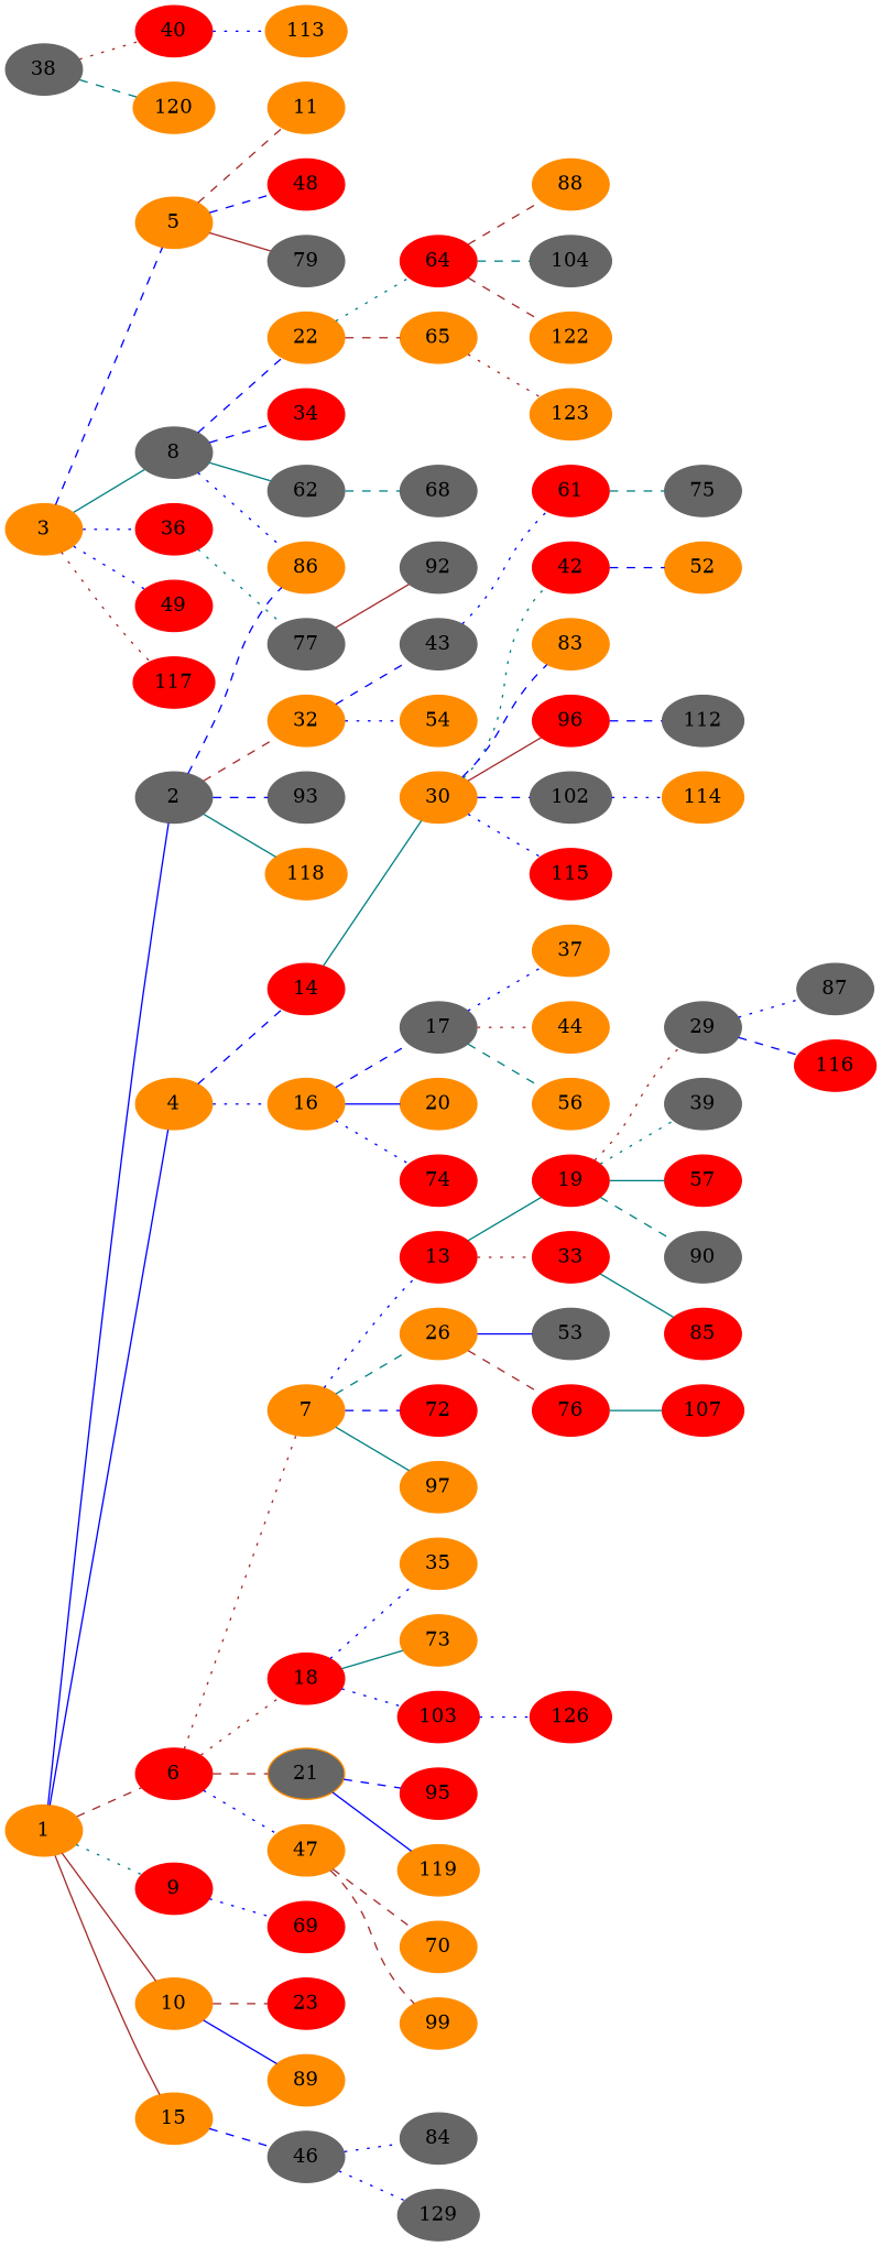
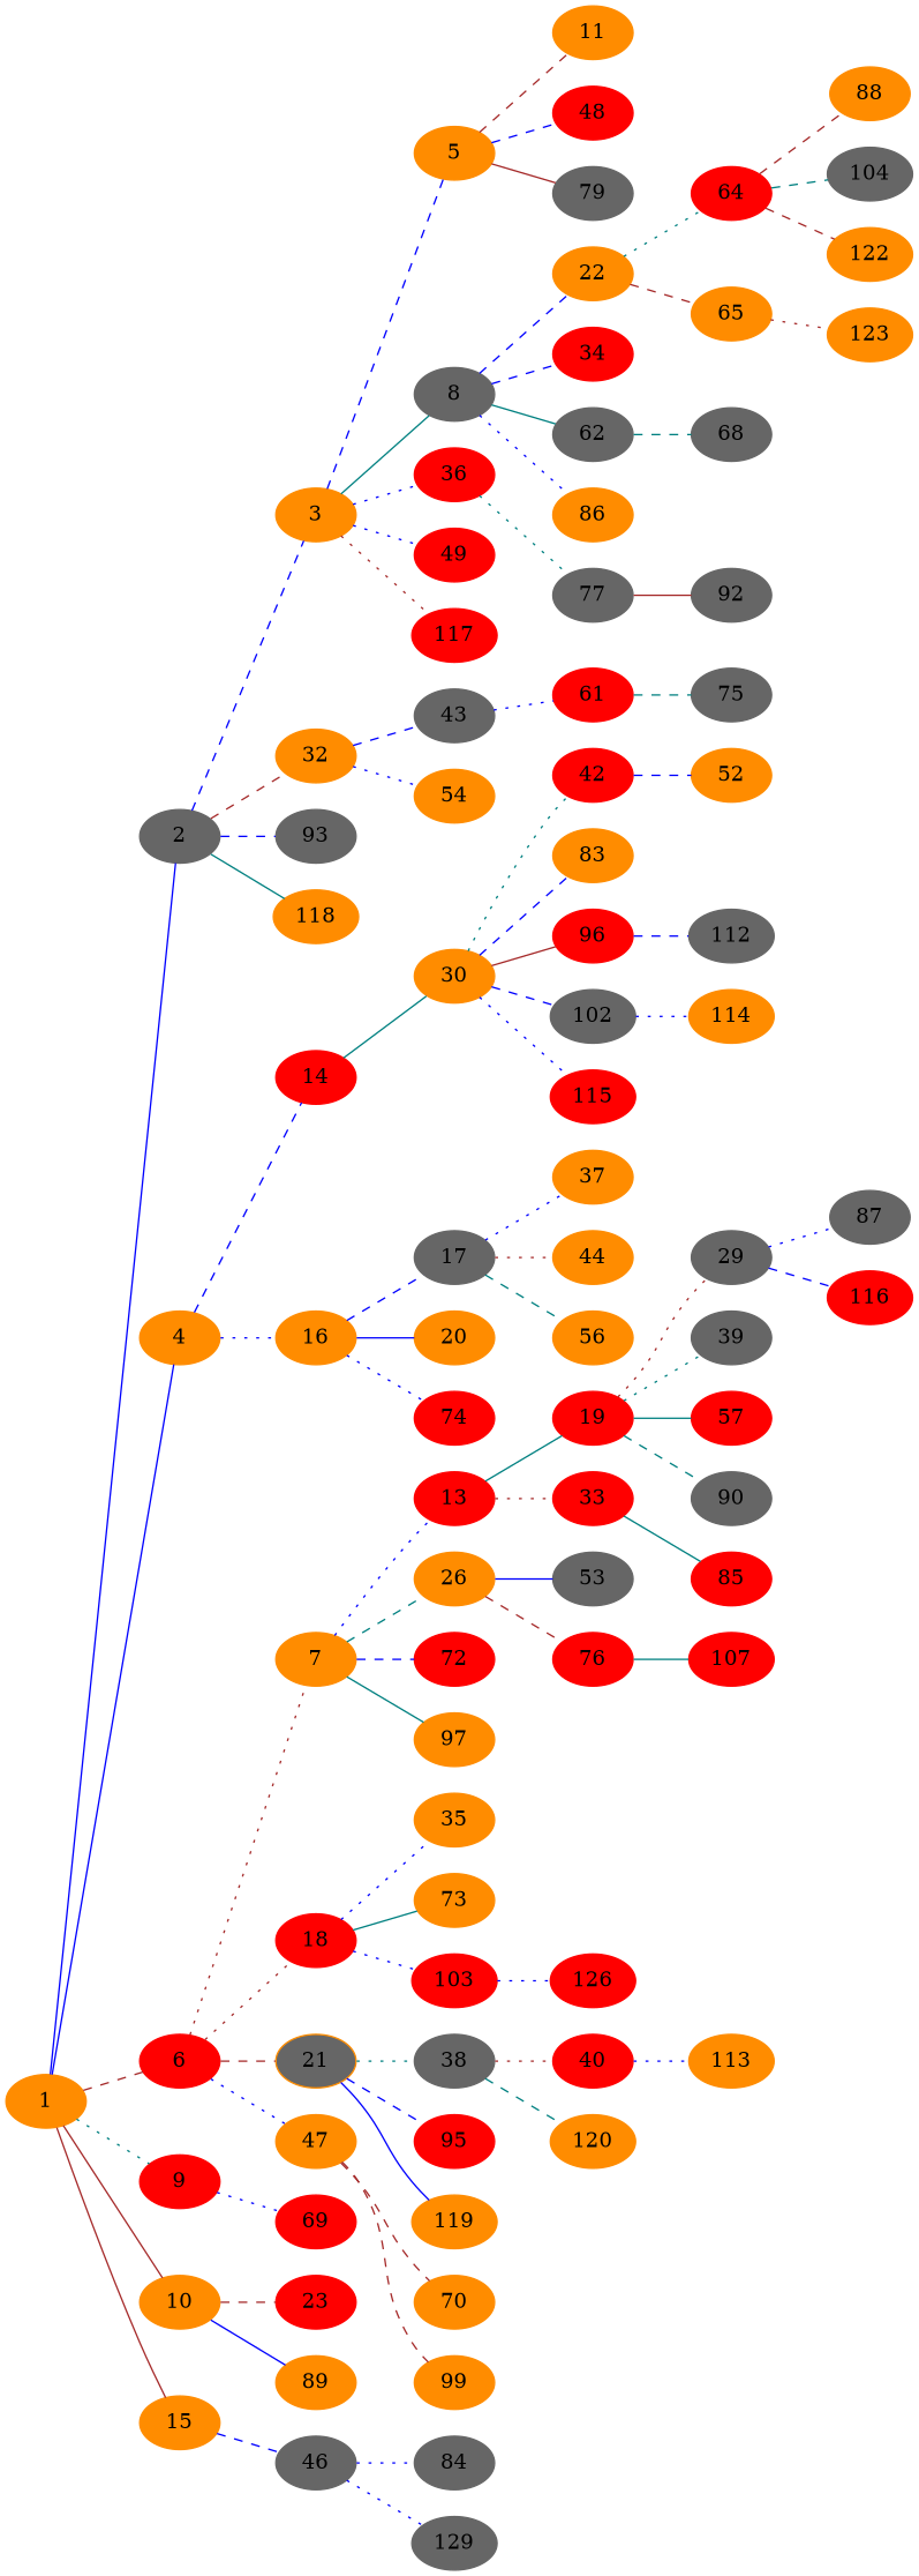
  graph {
    rankdir=LR
    node [color=darkorange style=filled]
    edge [color=blue style=dashed]
    2 [color=gray40 super="+44"]
    3 [super="+24"]
    32
    93 [color=gray40 super="+110"]
    118
    1
    4 [super="+58"]
    6 [color=red super="+55"]
    9 [color=red super="+63"]
    10 [super="+41"]
    15
    14 [color=red]
    16 [super="+66"]
    7 [super="+59"]
    18 [color=red super="+25"]
    21 [fillcolor=gray40]
    47 [super="+80"]
    69 [color=red]
    23 [color=red super="+106"]
    89 [super="+111"]
    46 [color=gray40 super="+91"]
    5 [super="+28"]
    8 [color=gray40 super="+12"]
    36 [color=red super="+82"]
    49 [color=red]
    117 [color=red]
    43 [color=gray40]
    54 [super="+67"]
    11 [super="+109"]
    48 [color=red]
    79 [color=gray40]
    22 [super="+98"]
    34 [color=red]
    62 [color=gray40]
    86 [super="+105"]
    77 [color=gray40 super="+101"]
    30 [super="+60"]
    17 [color=gray40 super="+27"]
    20
    74 [color=red]
    13 [color=red]
    26 [super="+50"]
    72 [color=red super="+121"]
    97
    35
    73 [super="+130"]
    103 [color=red]
    38 [color=gray40]
    95 [color=red super="+124"]
    119
    70
    99
    19 [color=red super="+81"]
    33 [color=red]
    53 [color=gray40 super="+71"]
    76 [color=red]
    64 [color=red super="+100"]
    65 [super="+78"]
    68 [color=gray40]
    29 [color=gray40 super="+31"]
    39 [color=gray40 super="+51"]
    57 [color=red]
    90 [color=gray40]
    85 [color=red]
    42 [color=red]
    83
    96 [color=red]
    102 [color=gray40]
    115 [color=red]
    84 [color=gray40 super="+128"]
    129 [color=gray40]
    37
    n73 [label=44]
    56
    126 [color=red super="+131"]
    87 [color=gray40]
    116 [color=red]
    40 [color=red super="+108"]
    120
    88
    104 [color=gray40]
    122 [super="+127"]
    123
    107 [color=red super="+125"]
    52
    112 [color=gray40]
    114
    61 [color=red super="+94"]
    92 [color=gray40]
    113
    75 [color=gray40]
-   2 -- 86
+   2 -- 3
    2 -- 32 [color=brown]
    2 -- 93
    2 -- 118 [color=teal style=solid]
    3 -- 5
    3 -- 8 [color=teal style=solid]
    3 -- 36 [style=dotted]
    3 -- 49 [style=dotted]
    3 -- 117 [color=brown style=dotted]
    32 -- 43
    32 -- 54 [style=dotted]
    1 -- 2 [style=solid]
    1 -- 4 [style=solid]
    1 -- 6 [color=brown]
    1 -- 9 [color=teal style=dotted]
    1 -- 10 [color=brown style=solid]
    1 -- 15 [color=brown style=solid]
    4 -- 14
    4 -- 16 [style=dotted]
    6 -- 7 [color=brown style=dotted]
    6 -- 18 [color=brown style=dotted]
    6 -- 21 [color=brown]
    6 -- 47 [style=dotted]
    9 -- 69 [style=dotted]
    10 -- 23 [color=brown]
    10 -- 89 [style=solid]
    15 -- 46
    14 -- 30 [color=teal style=solid]
    16 -- 17
    16 -- 20 [style=solid]
    16 -- 74 [style=dotted]
    7 -- 13 [style=dotted]
    7 -- 26 [color=teal]
    7 -- 72
    7 -- 97 [color=teal style=solid]
    18 -- 35 [style=dotted]
    18 -- 73 [color=teal style=solid]
    18 -- 103 [style=dotted]
+   21 -- 38 [color=teal style=dotted]
    21 -- 95
    21 -- 119 [style=solid]
    47 -- 70 [color=brown]
    47 -- 99 [color=brown]
    46 -- 84 [style=dotted]
    46 -- 129 [style=dotted]
    5 -- 11 [color=brown]
    5 -- 48
    5 -- 79 [color=brown style=solid]
    8 -- 22
    8 -- 34
    8 -- 62 [color=teal style=solid]
    8 -- 86 [style=dotted]
    36 -- 77 [color=teal style=dotted]
    43 -- 61 [style=dotted]
    22 -- 64 [color=teal style=dotted]
    22 -- 65 [color=brown]
    62 -- 68 [color=teal]
    77 -- 92 [color=brown style=solid]
    30 -- 42 [color=teal style=dotted]
    30 -- 83
    30 -- 96 [color=brown style=solid]
    30 -- 102
    30 -- 115 [style=dotted]
    17 -- 37 [style=dotted]
    17 -- n73 [color=brown style=dotted]
    17 -- 56 [color=teal]
    13 -- 19 [color=teal style=solid]
    13 -- 33 [color=brown style=dotted]
    26 -- 53 [style=solid]
    26 -- 76 [color=brown]
    103 -- 126 [style=dotted]
    38 -- 40 [color=brown style=dotted]
    38 -- 120 [color=teal]
    19 -- 29 [color=brown style=dotted]
    19 -- 39 [color=teal style=dotted]
    19 -- 57 [color=teal style=solid]
    19 -- 90 [color=teal]
    33 -- 85 [color=teal style=solid]
    76 -- 107 [color=teal style=solid]
    64 -- 88 [color=brown]
    64 -- 104 [color=teal]
    64 -- 122 [color=brown]
    65 -- 123 [color=brown style=dotted]
    29 -- 87 [style=dotted]
    29 -- 116
    42 -- 52
    96 -- 112
    102 -- 114 [style=dotted]
    40 -- 113 [style=dotted]
    61 -- 75 [color=teal]
  }
